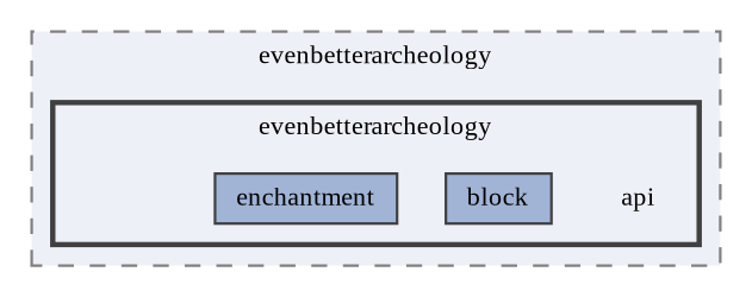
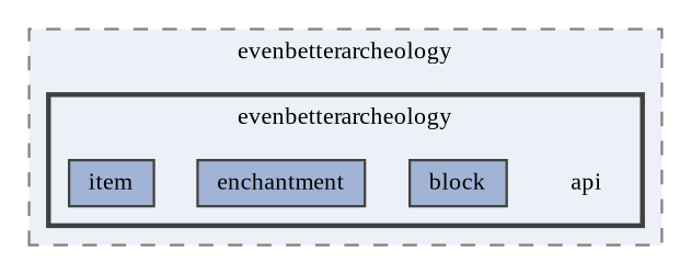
  digraph {
    compound=true
    fontname="Liberation Serif"
    node [fontname="Liberation Serif" fontsize=10 shape=box color=grey25 fillcolor="#a2b4d6" style=filled]
    n1 [height=0.2 label=api shape=plaintext width=0.4 color="" fillcolor="" style=""]
    n2 [height=0.2 label=block width=0.4]
    n3 [height=0.2 label=enchantment width=0.4]
+   n4 [height=0.2 label=item width=0.4]
    subgraph cluster_1 {
      bgcolor="#edf0f7"
      fontsize=10
      label=evenbetterarcheology
      pencolor=grey50
      style="filled,dashed"
      subgraph cluster_2 {
        bgcolor="#edf0f7"
        fontsize=10
        pencolor=grey25
        style="filled,bold"
        n1
        n2
        n3
+       n4
      }
    }
  }
